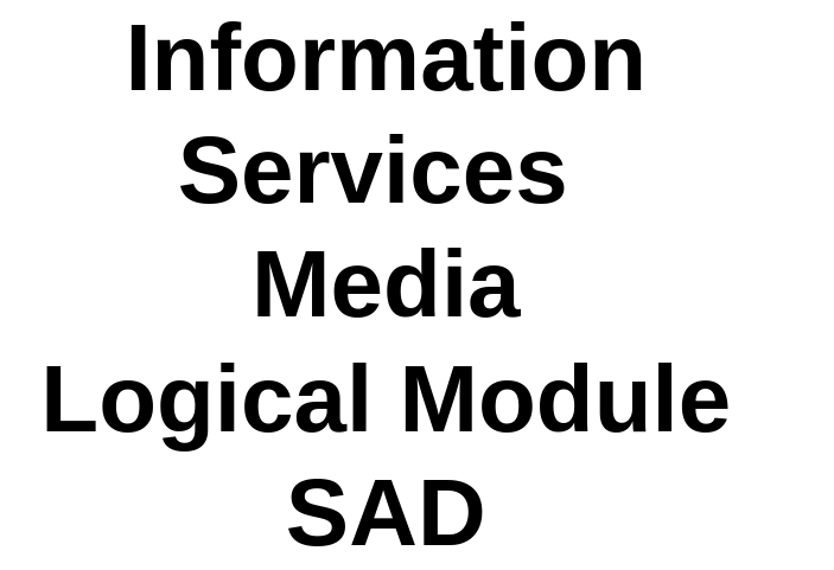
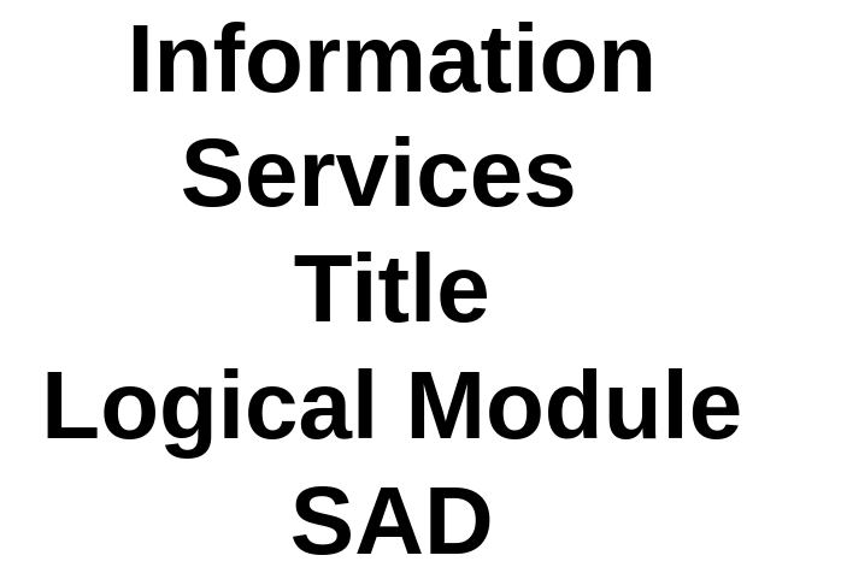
  <mxCell id="0" />
  <mxCell id="1" value="About" style="" parent="0" />
  <mxCell id="2" value="" style="shape=image;html=1;verticalAlign=top;verticalLabelPosition=bottom;labelBackgroundColor=#ffffff;imageAspect=0;aspect=fixed;image=https://cdn1.iconfinder.com/data/icons/hawcons/32/699014-icon-28-information-128.png;shadow=0;dashed=0;fontFamily=Helvetica;fontSize=12;fontColor=#000000;align=center;strokeColor=#000000;fillColor=#505050;dashPattern=1 1;" parent="1" vertex="1"><mxGeometry x="520" y="320" width="20" height="20" as="geometry" /></mxCell>
  <mxCell id="3" value="Title" style="" parent="0" />
- <mxCell id="4" value="&lt;font style=&quot;font-size: 64px&quot;&gt;&lt;b&gt;Information Services&lt;/b&gt;&lt;b&gt;&amp;nbsp;&lt;/b&gt;&lt;b&gt;&lt;br&gt;Media &lt;br&gt;Logical Module&lt;br&gt;&lt;/b&gt;&lt;b&gt;SAD&lt;/b&gt;&lt;b&gt;&lt;br&gt;&lt;/b&gt;&lt;/font&gt;" style="text;html=1;strokeColor=none;fillColor=none;align=center;verticalAlign=middle;whiteSpace=wrap;rounded=0;fontSize=48;opacity=30;" parent="3" vertex="1"><mxGeometry x="20" y="20" width="480" height="320" as="geometry" /></mxCell>
+ <mxCell id="4" value="&lt;font style=&quot;font-size: 64px&quot;&gt;&lt;b&gt;Information Services&lt;/b&gt;&lt;b&gt;&amp;nbsp;&lt;/b&gt;&lt;b&gt;&lt;br&gt;Title &lt;br&gt;Logical Module&lt;br&gt;&lt;/b&gt;&lt;b&gt;SAD&lt;/b&gt;&lt;b&gt;&lt;br&gt;&lt;/b&gt;&lt;/font&gt;" style="text;html=1;strokeColor=none;fillColor=none;align=center;verticalAlign=middle;whiteSpace=wrap;rounded=0;fontSize=48;opacity=30;" parent="3" vertex="1"><mxGeometry x="20" y="20" width="480" height="320" as="geometry" /></mxCell>
  <mxCell id="5" value="Command" style="locked=1;" parent="0" />
  <mxCell id="6" value="Helen" parent="0" />
